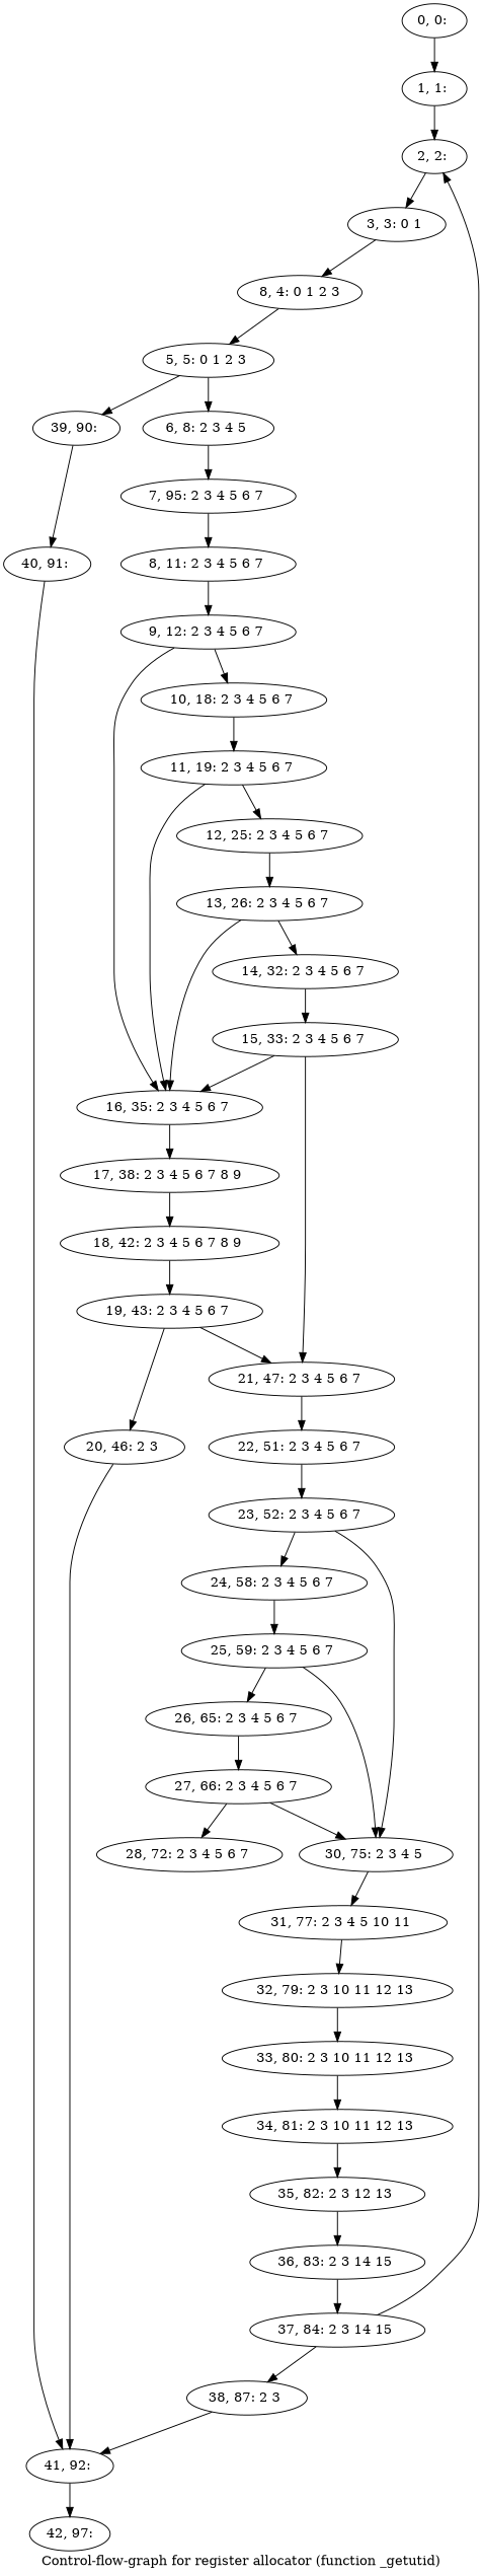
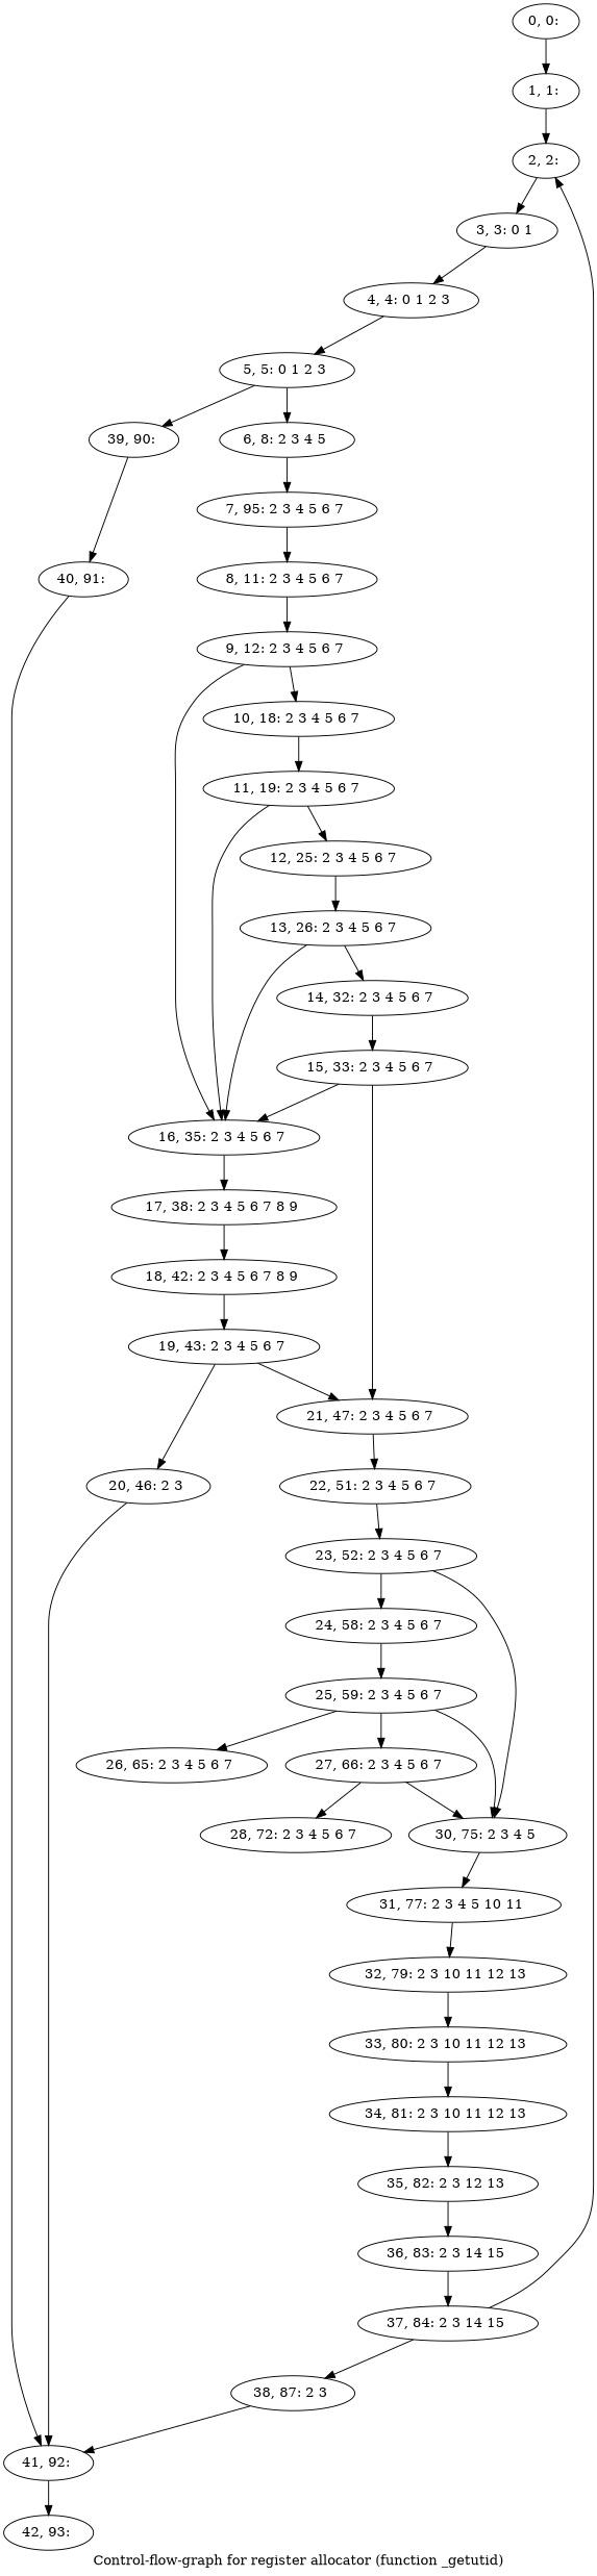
  digraph {
    label="Control-flow-graph for register allocator (function _getutid)"
    n1 [label="0, 0: "]
    n2 [label="1, 1: "]
    n3 [label="2, 2: "]
    n4 [label="3, 3: 0 1 "]
-   n5 [label="8, 4: 0 1 2 3"]
+   n5 [label="4, 4: 0 1 2 3 "]
    n6 [label="5, 5: 0 1 2 3 "]
    n7 [label="6, 8: 2 3 4 5 "]
    n8 [label="39, 90: "]
    n9 [label="7, 95: 2 3 4 5 6 7 "]
    n10 [label="40, 91: "]
    n11 [label="8, 11: 2 3 4 5 6 7 "]
    n12 [label="9, 12: 2 3 4 5 6 7 "]
    n13 [label="10, 18: 2 3 4 5 6 7 "]
    n14 [label="16, 35: 2 3 4 5 6 7 "]
    n15 [label="11, 19: 2 3 4 5 6 7 "]
    n16 [label="17, 38: 2 3 4 5 6 7 8 9 "]
    n17 [label="12, 25: 2 3 4 5 6 7 "]
    n18 [label="13, 26: 2 3 4 5 6 7 "]
    n19 [label="14, 32: 2 3 4 5 6 7 "]
    n20 [label="15, 33: 2 3 4 5 6 7 "]
    n21 [label="21, 47: 2 3 4 5 6 7 "]
    n22 [label="22, 51: 2 3 4 5 6 7 "]
    n23 [label="18, 42: 2 3 4 5 6 7 8 9 "]
    n24 [label="19, 43: 2 3 4 5 6 7 "]
    n25 [label="20, 46: 2 3 "]
    n26 [label="41, 92: "]
-   n27 [label="42, 97:"]
+   n27 [label="42, 93: "]
    n28 [label="23, 52: 2 3 4 5 6 7 "]
    n29 [label="24, 58: 2 3 4 5 6 7 "]
    n30 [label="30, 75: 2 3 4 5 "]
    n31 [label="25, 59: 2 3 4 5 6 7 "]
    n32 [label="31, 77: 2 3 4 5 10 11 "]
    n33 [label="26, 65: 2 3 4 5 6 7 "]
    n34 [label="27, 66: 2 3 4 5 6 7 "]
    n35 [label="28, 72: 2 3 4 5 6 7 "]
    n36 [label="32, 79: 2 3 10 11 12 13 "]
    n37 [label="33, 80: 2 3 10 11 12 13 "]
    n38 [label="34, 81: 2 3 10 11 12 13 "]
    n39 [label="35, 82: 2 3 12 13 "]
    n40 [label="36, 83: 2 3 14 15 "]
    n41 [label="37, 84: 2 3 14 15 "]
    n42 [label="38, 87: 2 3 "]
    n1 -> n2
    n2 -> n3
    n3 -> n4
    n4 -> n5
    n5 -> n6
    n6 -> n7
    n6 -> n8
    n7 -> n9
    n8 -> n10
    n9 -> n11
    n10 -> n26
    n11 -> n12
    n12 -> n13
    n12 -> n14
    n13 -> n15
    n14 -> n16
    n15 -> n14
    n15 -> n17
    n16 -> n23
    n17 -> n18
    n18 -> n14
    n18 -> n19
    n19 -> n20
    n20 -> n14
    n20 -> n21
    n21 -> n22
    n22 -> n28
    n23 -> n24
    n24 -> n21
    n24 -> n25
    n25 -> n26
    n26 -> n27
    n28 -> n29
    n28 -> n30
    n29 -> n31
    n30 -> n32
    n31 -> n30
    n31 -> n33
    n32 -> n36
-   n33 -> n34
+   n31 -> n34
    n34 -> n30
    n34 -> n35
    n36 -> n37
    n37 -> n38
    n38 -> n39
    n39 -> n40
    n40 -> n41
    n41 -> n3
    n41 -> n42
    n42 -> n26
  }
